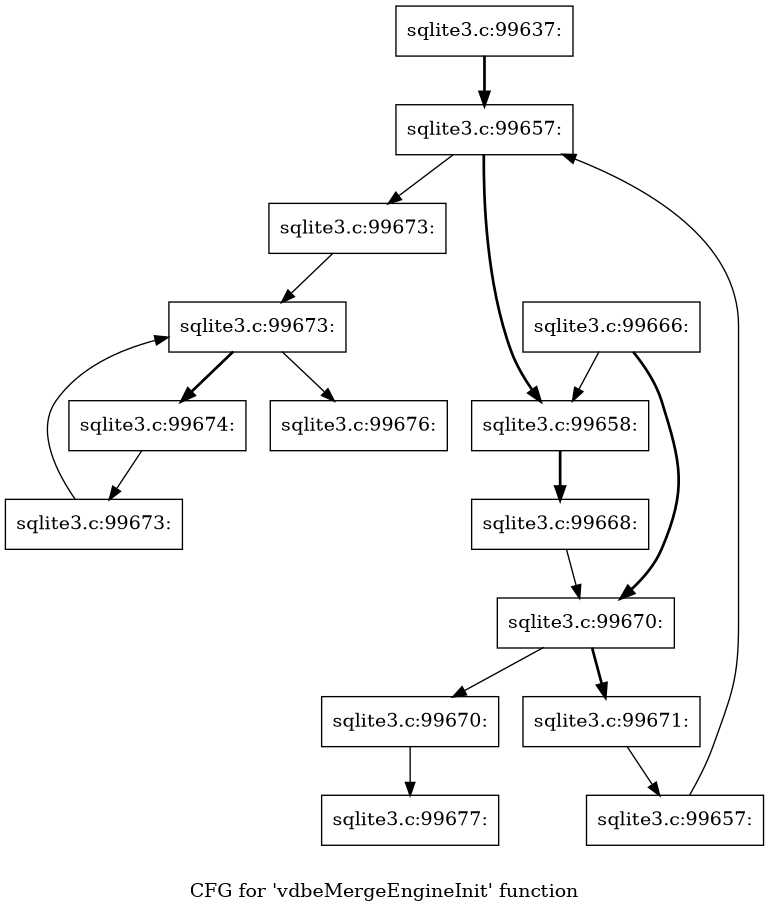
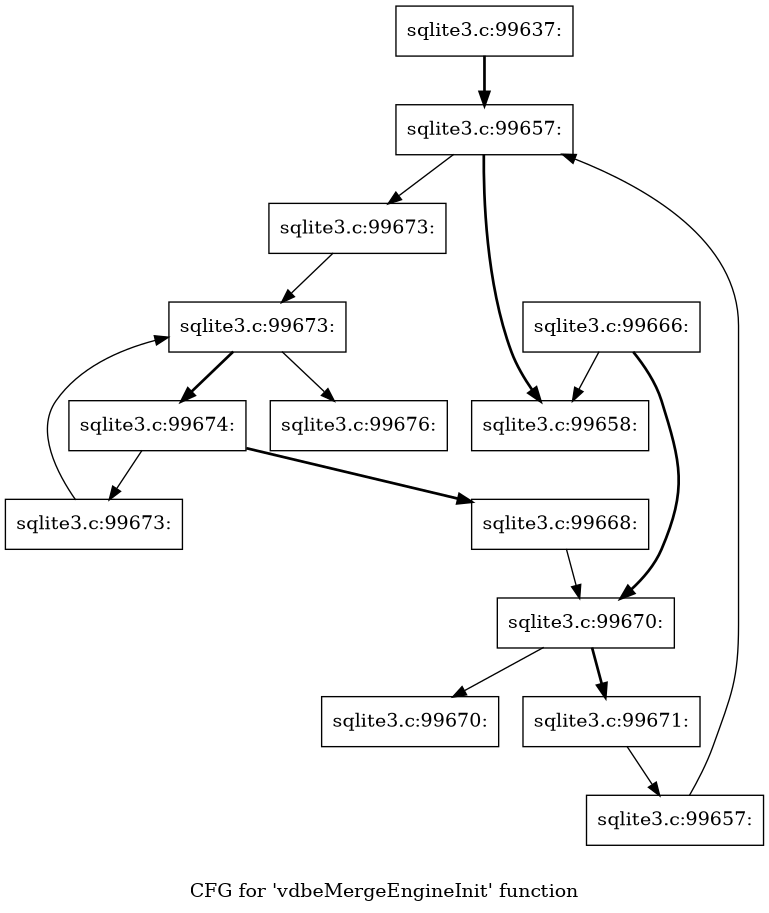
  digraph {
    label="CFG for 'vdbeMergeEngineInit' function"
    node [shape=record]
    edge [style=solid]
    n1 [label="{sqlite3.c:99637:}"]
    n2 [label="{sqlite3.c:99657:}"]
    n3 [label="{sqlite3.c:99658:}"]
    n4 [label="{sqlite3.c:99673:}"]
    n5 [label="{sqlite3.c:99668:}"]
    n6 [label="{sqlite3.c:99673:}"]
    n7 [label="{sqlite3.c:99666:}"]
    n8 [label="{sqlite3.c:99670:}"]
    n9 [label="{sqlite3.c:99674:}"]
    n10 [label="{sqlite3.c:99676:}"]
    n11 [label="{sqlite3.c:99670:}"]
    n12 [label="{sqlite3.c:99671:}"]
-   n13 [label="{sqlite3.c:99677:}"]
    n14 [label="{sqlite3.c:99657:}"]
    n15 [label="{sqlite3.c:99673:}"]
    n1 -> n2 [style=bold]
    n2 -> n3 [style=bold]
    n2 -> n4
-   n3 -> n5 [style=bold]
+   n9 -> n5 [style=bold]
    n4 -> n6
    n5 -> n8
    n6 -> n9 [style=bold]
    n6 -> n10
    n7 -> n3
    n7 -> n8 [style=bold]
    n8 -> n11
    n8 -> n12 [style=bold]
    n9 -> n15
-   n11 -> n13
    n12 -> n14
    n14 -> n2
    n15 -> n6
  }
